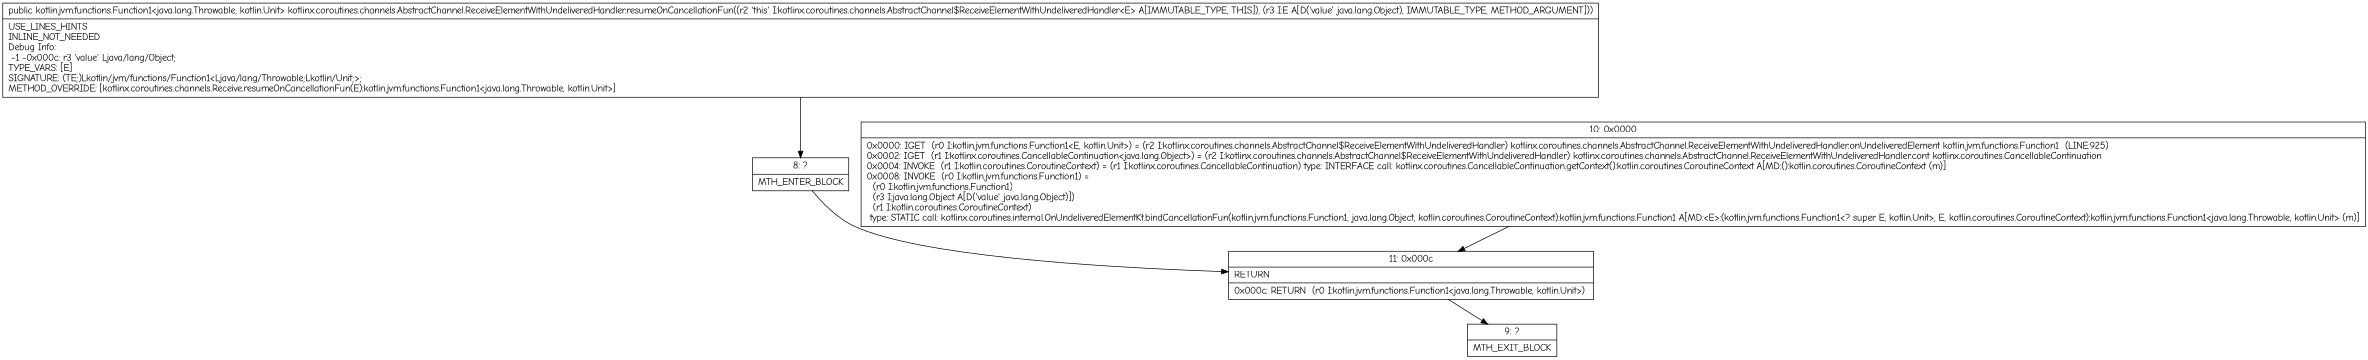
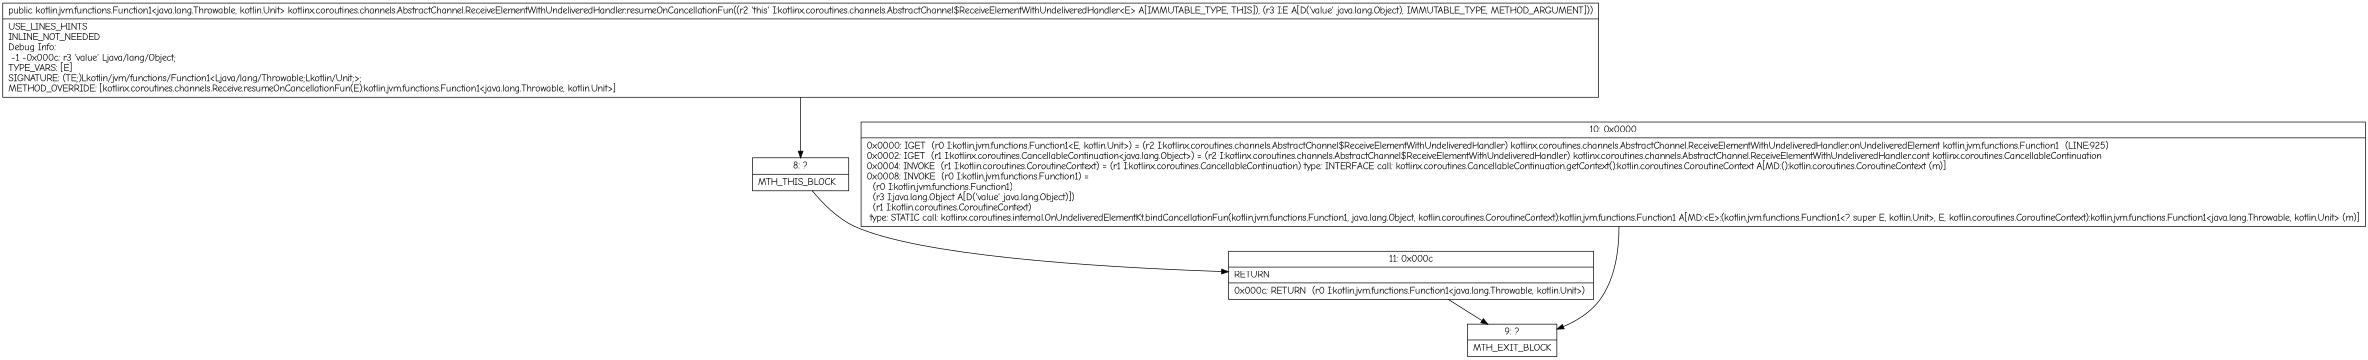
  digraph {
    fontname="Comic Neue"
    node [fontname="Comic Neue" shape=record]
    edge [fontname="Comic Neue"]
-   n1 [label="{8\:\ ?|MTH_ENTER_BLOCK\l}"]
+   n1 [label="{8\:\ ?|MTH_THIS_BLOCK\l}"]
    n2 [label="{11\:\ 0x000c|RETURN\l|0x000c: RETURN  (r0 I:kotlin.jvm.functions.Function1\<java.lang.Throwable, kotlin.Unit\>) \l}"]
    n3 [label="{10\:\ 0x0000|0x0000: IGET  (r0 I:kotlin.jvm.functions.Function1\<E, kotlin.Unit\>) = (r2 I:kotlinx.coroutines.channels.AbstractChannel$ReceiveElementWithUndeliveredHandler) kotlinx.coroutines.channels.AbstractChannel.ReceiveElementWithUndeliveredHandler.onUndeliveredElement kotlin.jvm.functions.Function1  (LINE:925)\l0x0002: IGET  (r1 I:kotlinx.coroutines.CancellableContinuation\<java.lang.Object\>) = (r2 I:kotlinx.coroutines.channels.AbstractChannel$ReceiveElementWithUndeliveredHandler) kotlinx.coroutines.channels.AbstractChannel.ReceiveElementWithUndeliveredHandler.cont kotlinx.coroutines.CancellableContinuation \l0x0004: INVOKE  (r1 I:kotlin.coroutines.CoroutineContext) = (r1 I:kotlinx.coroutines.CancellableContinuation) type: INTERFACE call: kotlinx.coroutines.CancellableContinuation.getContext():kotlin.coroutines.CoroutineContext A[MD:():kotlin.coroutines.CoroutineContext (m)]\l0x0008: INVOKE  (r0 I:kotlin.jvm.functions.Function1) = \l  (r0 I:kotlin.jvm.functions.Function1)\l  (r3 I:java.lang.Object A[D('value' java.lang.Object)])\l  (r1 I:kotlin.coroutines.CoroutineContext)\l type: STATIC call: kotlinx.coroutines.internal.OnUndeliveredElementKt.bindCancellationFun(kotlin.jvm.functions.Function1, java.lang.Object, kotlin.coroutines.CoroutineContext):kotlin.jvm.functions.Function1 A[MD:\<E\>:(kotlin.jvm.functions.Function1\<? super E, kotlin.Unit\>, E, kotlin.coroutines.CoroutineContext):kotlin.jvm.functions.Function1\<java.lang.Throwable, kotlin.Unit\> (m)]\l}"]
    n4 [label="{9\:\ ?|MTH_EXIT_BLOCK\l}"]
    n5 [label="{public kotlin.jvm.functions.Function1\<java.lang.Throwable, kotlin.Unit\> kotlinx.coroutines.channels.AbstractChannel.ReceiveElementWithUndeliveredHandler.resumeOnCancellationFun((r2 'this' I:kotlinx.coroutines.channels.AbstractChannel$ReceiveElementWithUndeliveredHandler\<E\> A[IMMUTABLE_TYPE, THIS]), (r3 I:E A[D('value' java.lang.Object), IMMUTABLE_TYPE, METHOD_ARGUMENT]))  | USE_LINES_HINTS\lINLINE_NOT_NEEDED\lDebug Info:\l  \-1 \-0x000c: r3 'value' Ljava\/lang\/Object;\lTYPE_VARS: [E]\lSIGNATURE: (TE;)Lkotlin\/jvm\/functions\/Function1\<Ljava\/lang\/Throwable;Lkotlin\/Unit;\>;\lMETHOD_OVERRIDE: [kotlinx.coroutines.channels.Receive.resumeOnCancellationFun(E):kotlin.jvm.functions.Function1\<java.lang.Throwable, kotlin.Unit\>]\l}"]
    n1 -> n2
    n2 -> n4
-   n3 -> n2
+   n3 -> n4
    n5 -> n1
  }
